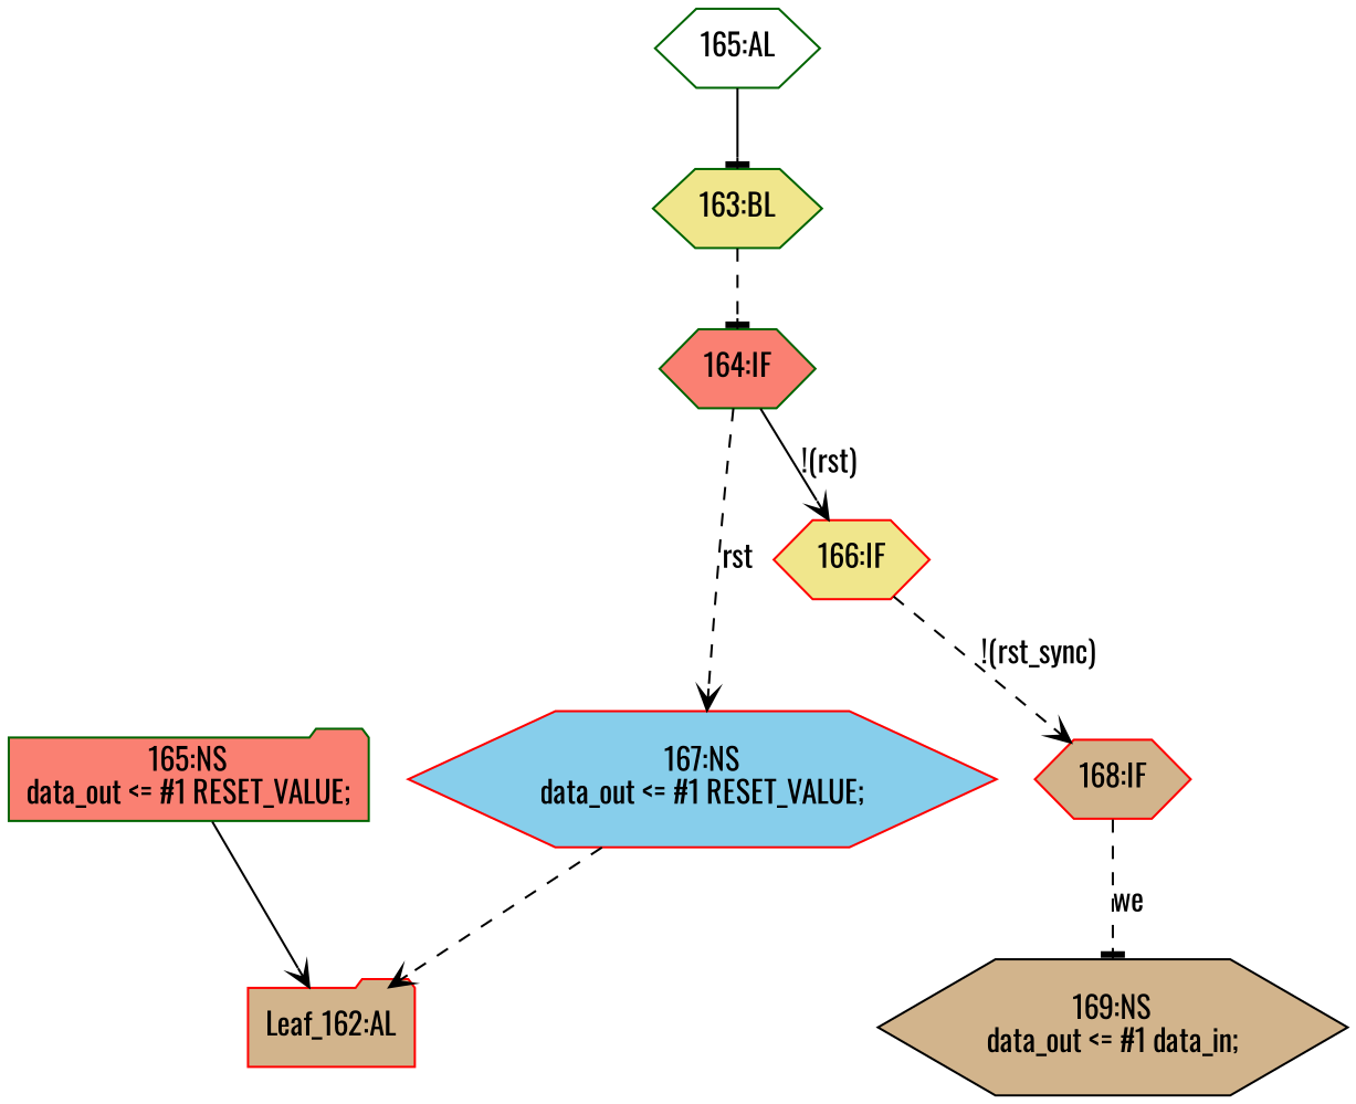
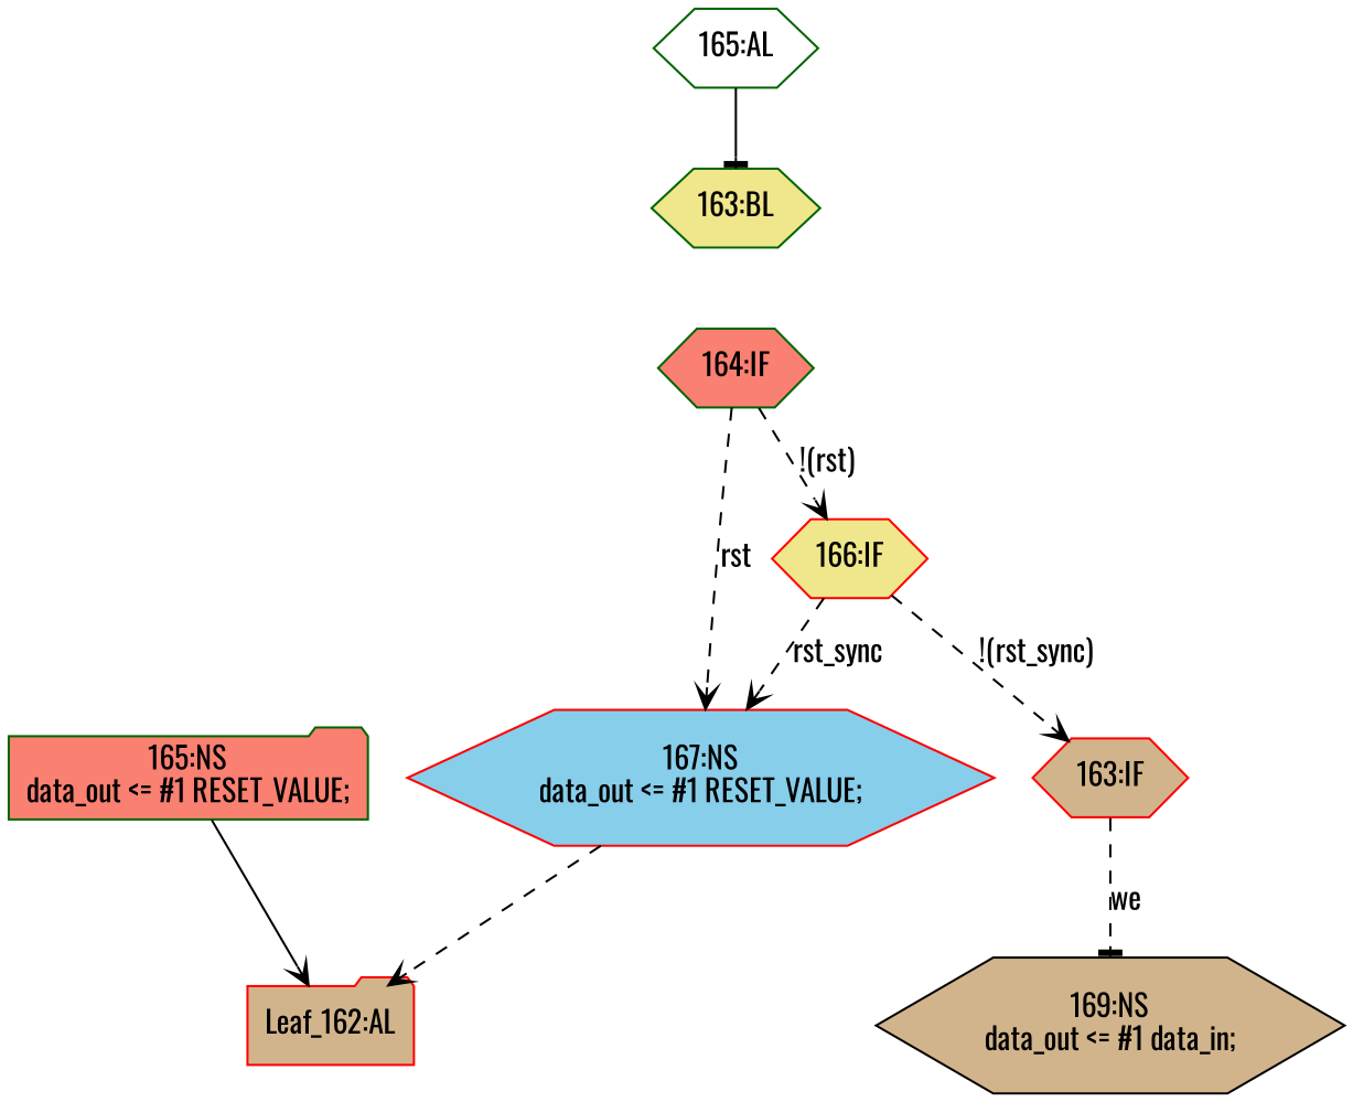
  strict digraph {
    fontname=Oswald
    node [color=darkgreen fillcolor=tan fontname=Oswald shape=hexagon statements="[]" style=filled typ=NonblockingSubstitution]
    edge [arrowhead=vee cond="[]" fontname=Oswald lineno=None style=dashed]
    n1 [ast="<pyverilog.vparser.ast.NonblockingSubstitution object at 0x7f3ff1c9f350>" fillcolor=salmon label="165:NS\ndata_out <= #1 RESET_VALUE;" shape=folder statements="[<pyverilog.vparser.ast.NonblockingSubstitution object at 0x7f3ff1c9f350>]"]
    n2 [color=red def_var="['data_out']" label="Leaf_162:AL" shape=folder statements="" typ=""]
    n3 [ast="<pyverilog.vparser.ast.NonblockingSubstitution object at 0x7f3ff1c9f690>" color=black label="169:NS\ndata_out <= #1 data_in;" statements="[<pyverilog.vparser.ast.NonblockingSubstitution object at 0x7f3ff1c9f690>]"]
    n4 [ast="<pyverilog.vparser.ast.Always object at 0x7f3ff2397b10>" clk_sens=True fillcolor=white label="165:AL" sens="['clk', 'rst']" typ=Always use_var="['rst', 'we', 'rst_sync', 'data_in']"]
    n5 [ast="<pyverilog.vparser.ast.Block object at 0x7f3ff1f22750>" fillcolor=khaki label="163:BL" typ=Block]
    n6 [ast="<pyverilog.vparser.ast.IfStatement object at 0x7f3ff1f22810>" fillcolor=salmon label="164:IF" typ=IfStatement]
    n7 [ast="<pyverilog.vparser.ast.IfStatement object at 0x7f3ff1c9f850>" color=red fillcolor=khaki label="166:IF" typ=IfStatement]
    n8 [ast="<pyverilog.vparser.ast.NonblockingSubstitution object at 0x7f3ff1c9f990>" color=red fillcolor=skyblue label="167:NS\ndata_out <= #1 RESET_VALUE;" statements="[<pyverilog.vparser.ast.NonblockingSubstitution object at 0x7f3ff1c9f990>]"]
-   n9 [ast="<pyverilog.vparser.ast.IfStatement object at 0x7f3ff1c9f8d0>" color=red label="168:IF" typ=IfStatement]
+   n9 [ast="<pyverilog.vparser.ast.IfStatement object at 0x7f3ff1c9f8d0>" color=red label="163:IF" typ=IfStatement]
    n1 -> n2 [style=solid]
    n4 -> n5 [arrowhead=tee style=solid]
-   n5 -> n6 [arrowhead=tee]
-   n6 -> n7 [cond="['rst']" label="!(rst)" lineno=164 style=solid]
+   n6 -> n7 [cond="['rst']" label="!(rst)" lineno=164]
    n6 -> n8 [cond="['rst']" label=rst lineno=164]
+   n7 -> n8 [cond="['rst_sync']" label=rst_sync lineno=166]
    n7 -> n9 [cond="['rst_sync']" label="!(rst_sync)" lineno=166]
    n8 -> n2
    n9 -> n3 [arrowhead=tee cond="['we']" label=we lineno=168]
  }
